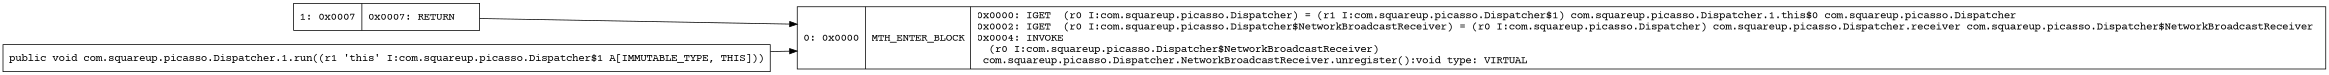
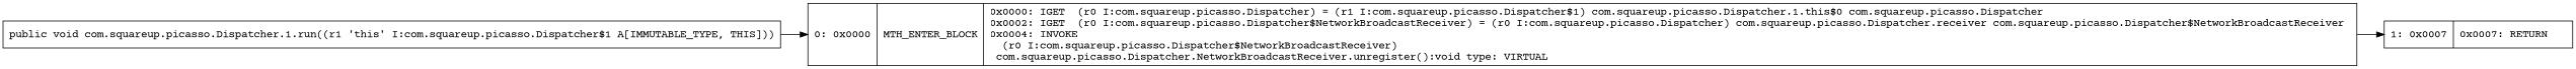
  digraph {
    rankdir=LR
    fontname="Courier Prime"
    node [shape=record fontname="Courier Prime"]
    edge [fontname="Courier Prime"]
    n1 [label="{0\:\ 0x0000|MTH_ENTER_BLOCK\l|0x0000: IGET  (r0 I:com.squareup.picasso.Dispatcher) = (r1 I:com.squareup.picasso.Dispatcher$1) com.squareup.picasso.Dispatcher.1.this$0 com.squareup.picasso.Dispatcher \l0x0002: IGET  (r0 I:com.squareup.picasso.Dispatcher$NetworkBroadcastReceiver) = (r0 I:com.squareup.picasso.Dispatcher) com.squareup.picasso.Dispatcher.receiver com.squareup.picasso.Dispatcher$NetworkBroadcastReceiver \l0x0004: INVOKE  \l  (r0 I:com.squareup.picasso.Dispatcher$NetworkBroadcastReceiver)\l com.squareup.picasso.Dispatcher.NetworkBroadcastReceiver.unregister():void type: VIRTUAL \l}"]
    n2 [label="{1\:\ 0x0007|0x0007: RETURN   \l}"]
    n3 [label="{public void com.squareup.picasso.Dispatcher.1.run((r1 'this' I:com.squareup.picasso.Dispatcher$1 A[IMMUTABLE_TYPE, THIS])) }"]
-   n2 -> n1
+   n1 -> n2
    n3 -> n1
  }
